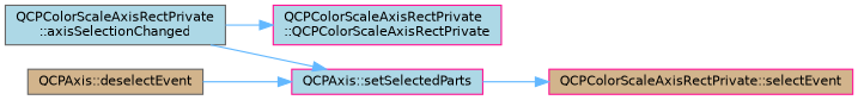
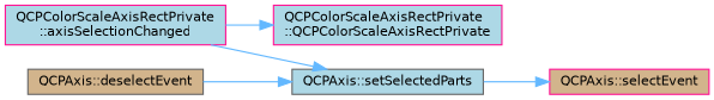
  digraph {
    rankdir=RL
    node [color=gray40 fillcolor=lightblue fontname=Helvetica fontsize=10 shape=box style=filled]
    edge [color=steelblue1 dir=back fontname=Helvetica fontsize=10 labelfontname=Helvetica labelfontsize=10 style=solid]
-   n1 [color=deeppink fontcolor=black height=0.2 label="QCPAxis::setSelectedParts" width=0.4]
-   n2 [height=0.2 label="QCPColorScaleAxisRectPrivate\l::axisSelectionChanged" width=0.4]
+   n1 [fontcolor=black height=0.2 label="QCPAxis::setSelectedParts" width=0.4]
+   n2 [color=deeppink height=0.2 label="QCPColorScaleAxisRectPrivate\l::axisSelectionChanged" width=0.4]
    n3 [fillcolor=tan height=0.2 label="QCPAxis::deselectEvent" width=0.4]
-   n4 [color=deeppink fillcolor=tan height=0.2 label="QCPColorScaleAxisRectPrivate::selectEvent" width=0.4]
+   n4 [color=deeppink fillcolor=tan height=0.2 label="QCPAxis::selectEvent" width=0.4]
    n5 [color=deeppink height=0.2 label="QCPColorScaleAxisRectPrivate\l::QCPColorScaleAxisRectPrivate" width=0.4]
    n1 -> n2
    n1 -> n3
    n4 -> n1
    n5 -> n2
  }
